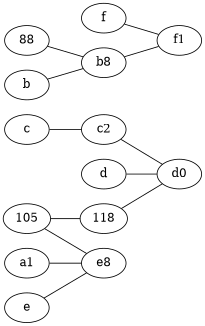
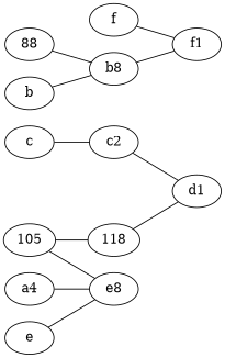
  graph {
    rankdir=LR
    node [labelfontsize=50]
    118
-   d1 [label=d0]
+   d1
    n3 [label=b8]
    88
    n5 [label=c2]
    105
    n7 [label=e8]
-   a1
+   a1 [label=a4]
    f1
    e
-   d
    f
    c
    b
    118 -- d1
    n3 -- f1
    88 -- n3
    n5 -- d1
    105 -- 118
    105 -- n7
    a1 -- n7
    e -- n7
-   d -- d1
    f -- f1
    c -- n5
    b -- n3
  }
